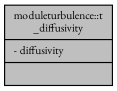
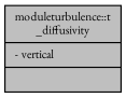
  digraph {
    fontname="EB Garamond"
-   n1 [color=black fillcolor=grey75 fontcolor=black fontname="EB Garamond" fontsize=10 height=0.2 label="{moduleturbulence::t\l_diffusivity\n|- diffusivity\l|}" shape=record style=filled width=0.4]
+   n1 [color=black fillcolor=grey75 fontcolor=black fontname="EB Garamond" fontsize=10 height=0.2 label="{moduleturbulence::t\l_diffusivity\n|- vertical\l|}" shape=record style=filled width=0.4]
  }
